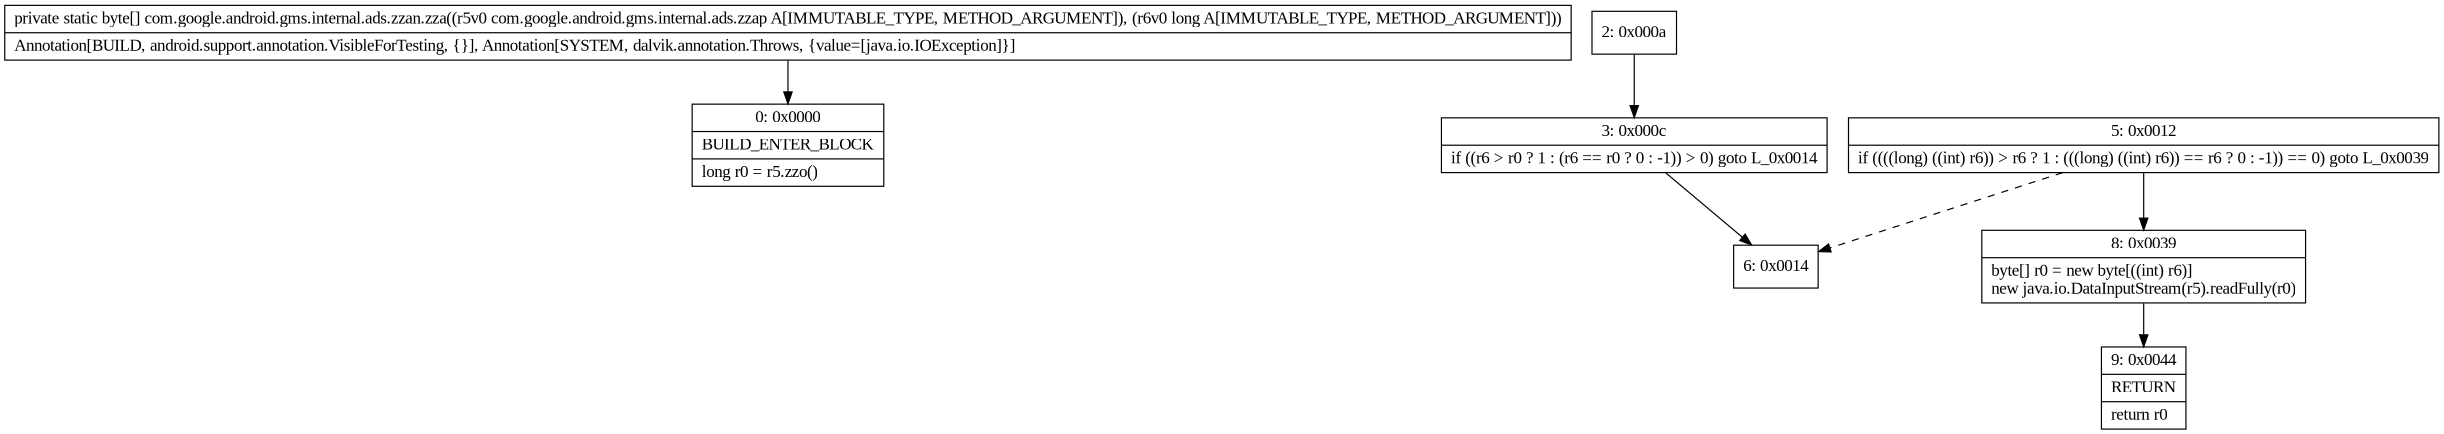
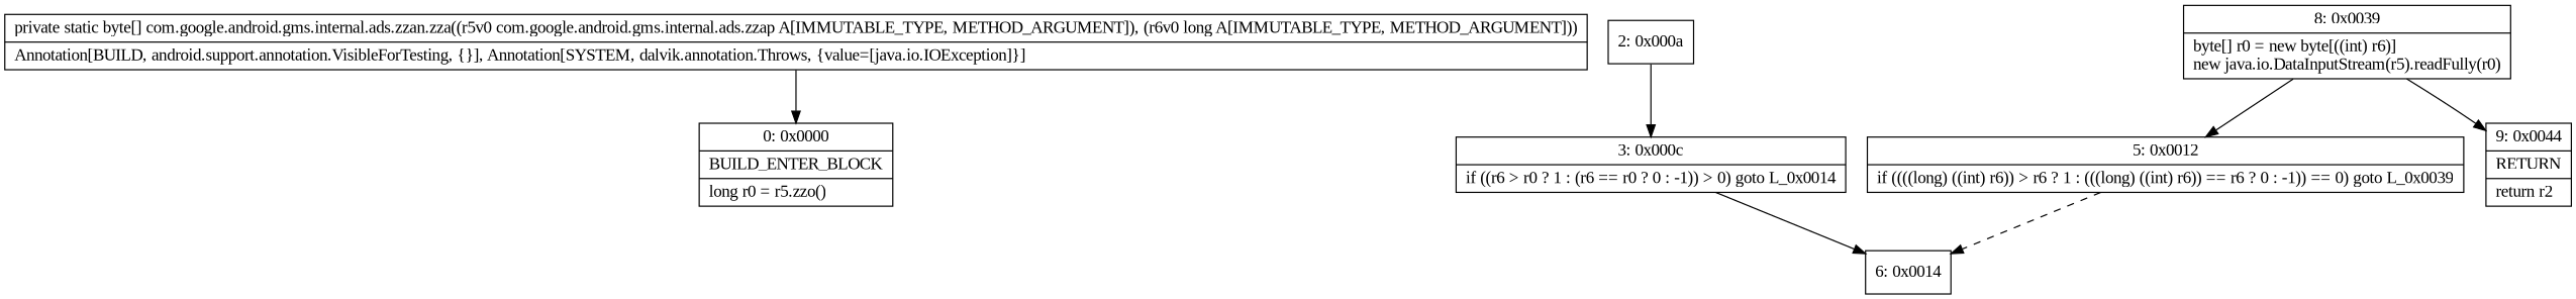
  digraph {
    fontname="Liberation Serif"
    node [fontname="Liberation Serif" shape=record]
    edge [fontname="Liberation Serif"]
    n1 [label="{0\:\ 0x0000|BUILD_ENTER_BLOCK\l|long r0 = r5.zzo()\l}"]
    n2 [label="{2\:\ 0x000a}"]
    n3 [label="{3\:\ 0x000c|if ((r6 \> r0 ? 1 : (r6 == r0 ? 0 : \-1)) \> 0) goto L_0x0014\l}"]
    n4 [label="{6\:\ 0x0014}"]
    n5 [label="{5\:\ 0x0012|if ((((long) ((int) r6)) \> r6 ? 1 : (((long) ((int) r6)) == r6 ? 0 : \-1)) == 0) goto L_0x0039\l}"]
    n6 [label="{8\:\ 0x0039|byte[] r0 = new byte[((int) r6)]\lnew java.io.DataInputStream(r5).readFully(r0)\l}"]
-   n7 [label="{9\:\ 0x0044|RETURN\l|return r0\l}"]
+   n7 [label="{9\:\ 0x0044|RETURN\l|return r2\l}"]
    n8 [label="{private static byte[] com.google.android.gms.internal.ads.zzan.zza((r5v0 com.google.android.gms.internal.ads.zzap A[IMMUTABLE_TYPE, METHOD_ARGUMENT]), (r6v0 long A[IMMUTABLE_TYPE, METHOD_ARGUMENT]))  | Annotation[BUILD, android.support.annotation.VisibleForTesting, \{\}], Annotation[SYSTEM, dalvik.annotation.Throws, \{value=[java.io.IOException]\}]\l}"]
    n2 -> n3
    n3 -> n4
    n5 -> n4 [style=dashed]
-   n5 -> n6
+   n6 -> n5
    n6 -> n7
    n8 -> n1
  }
